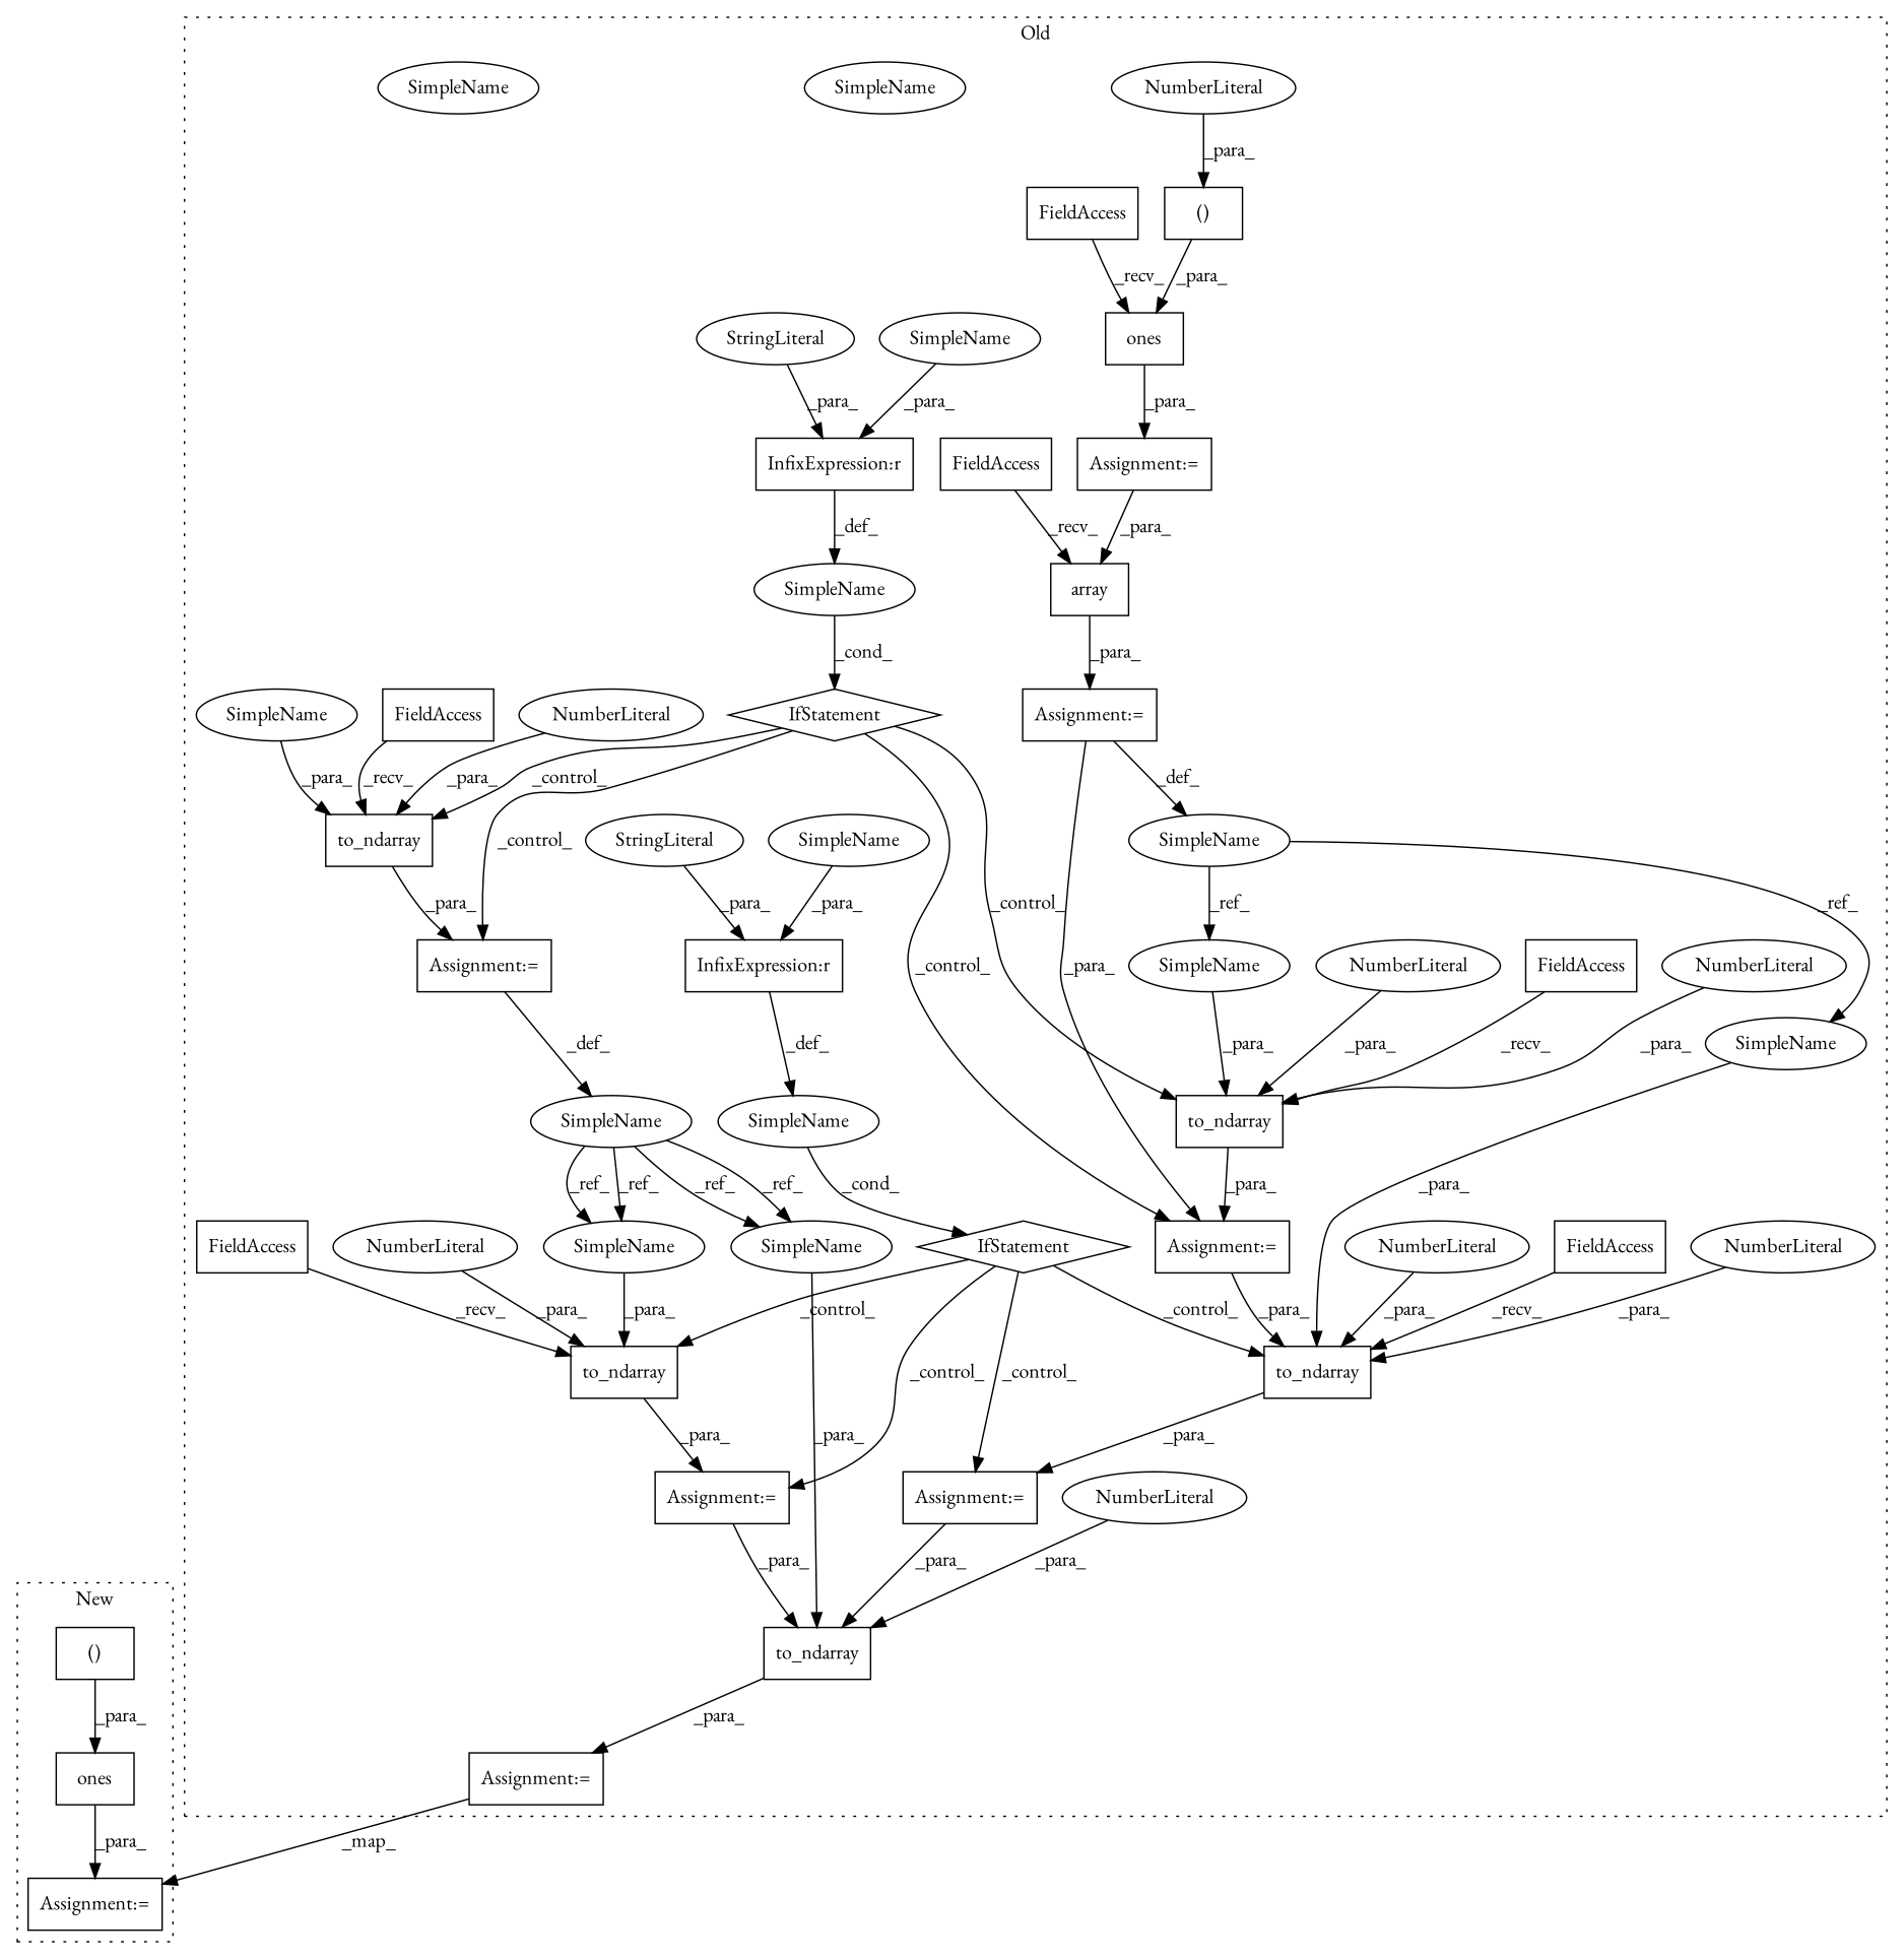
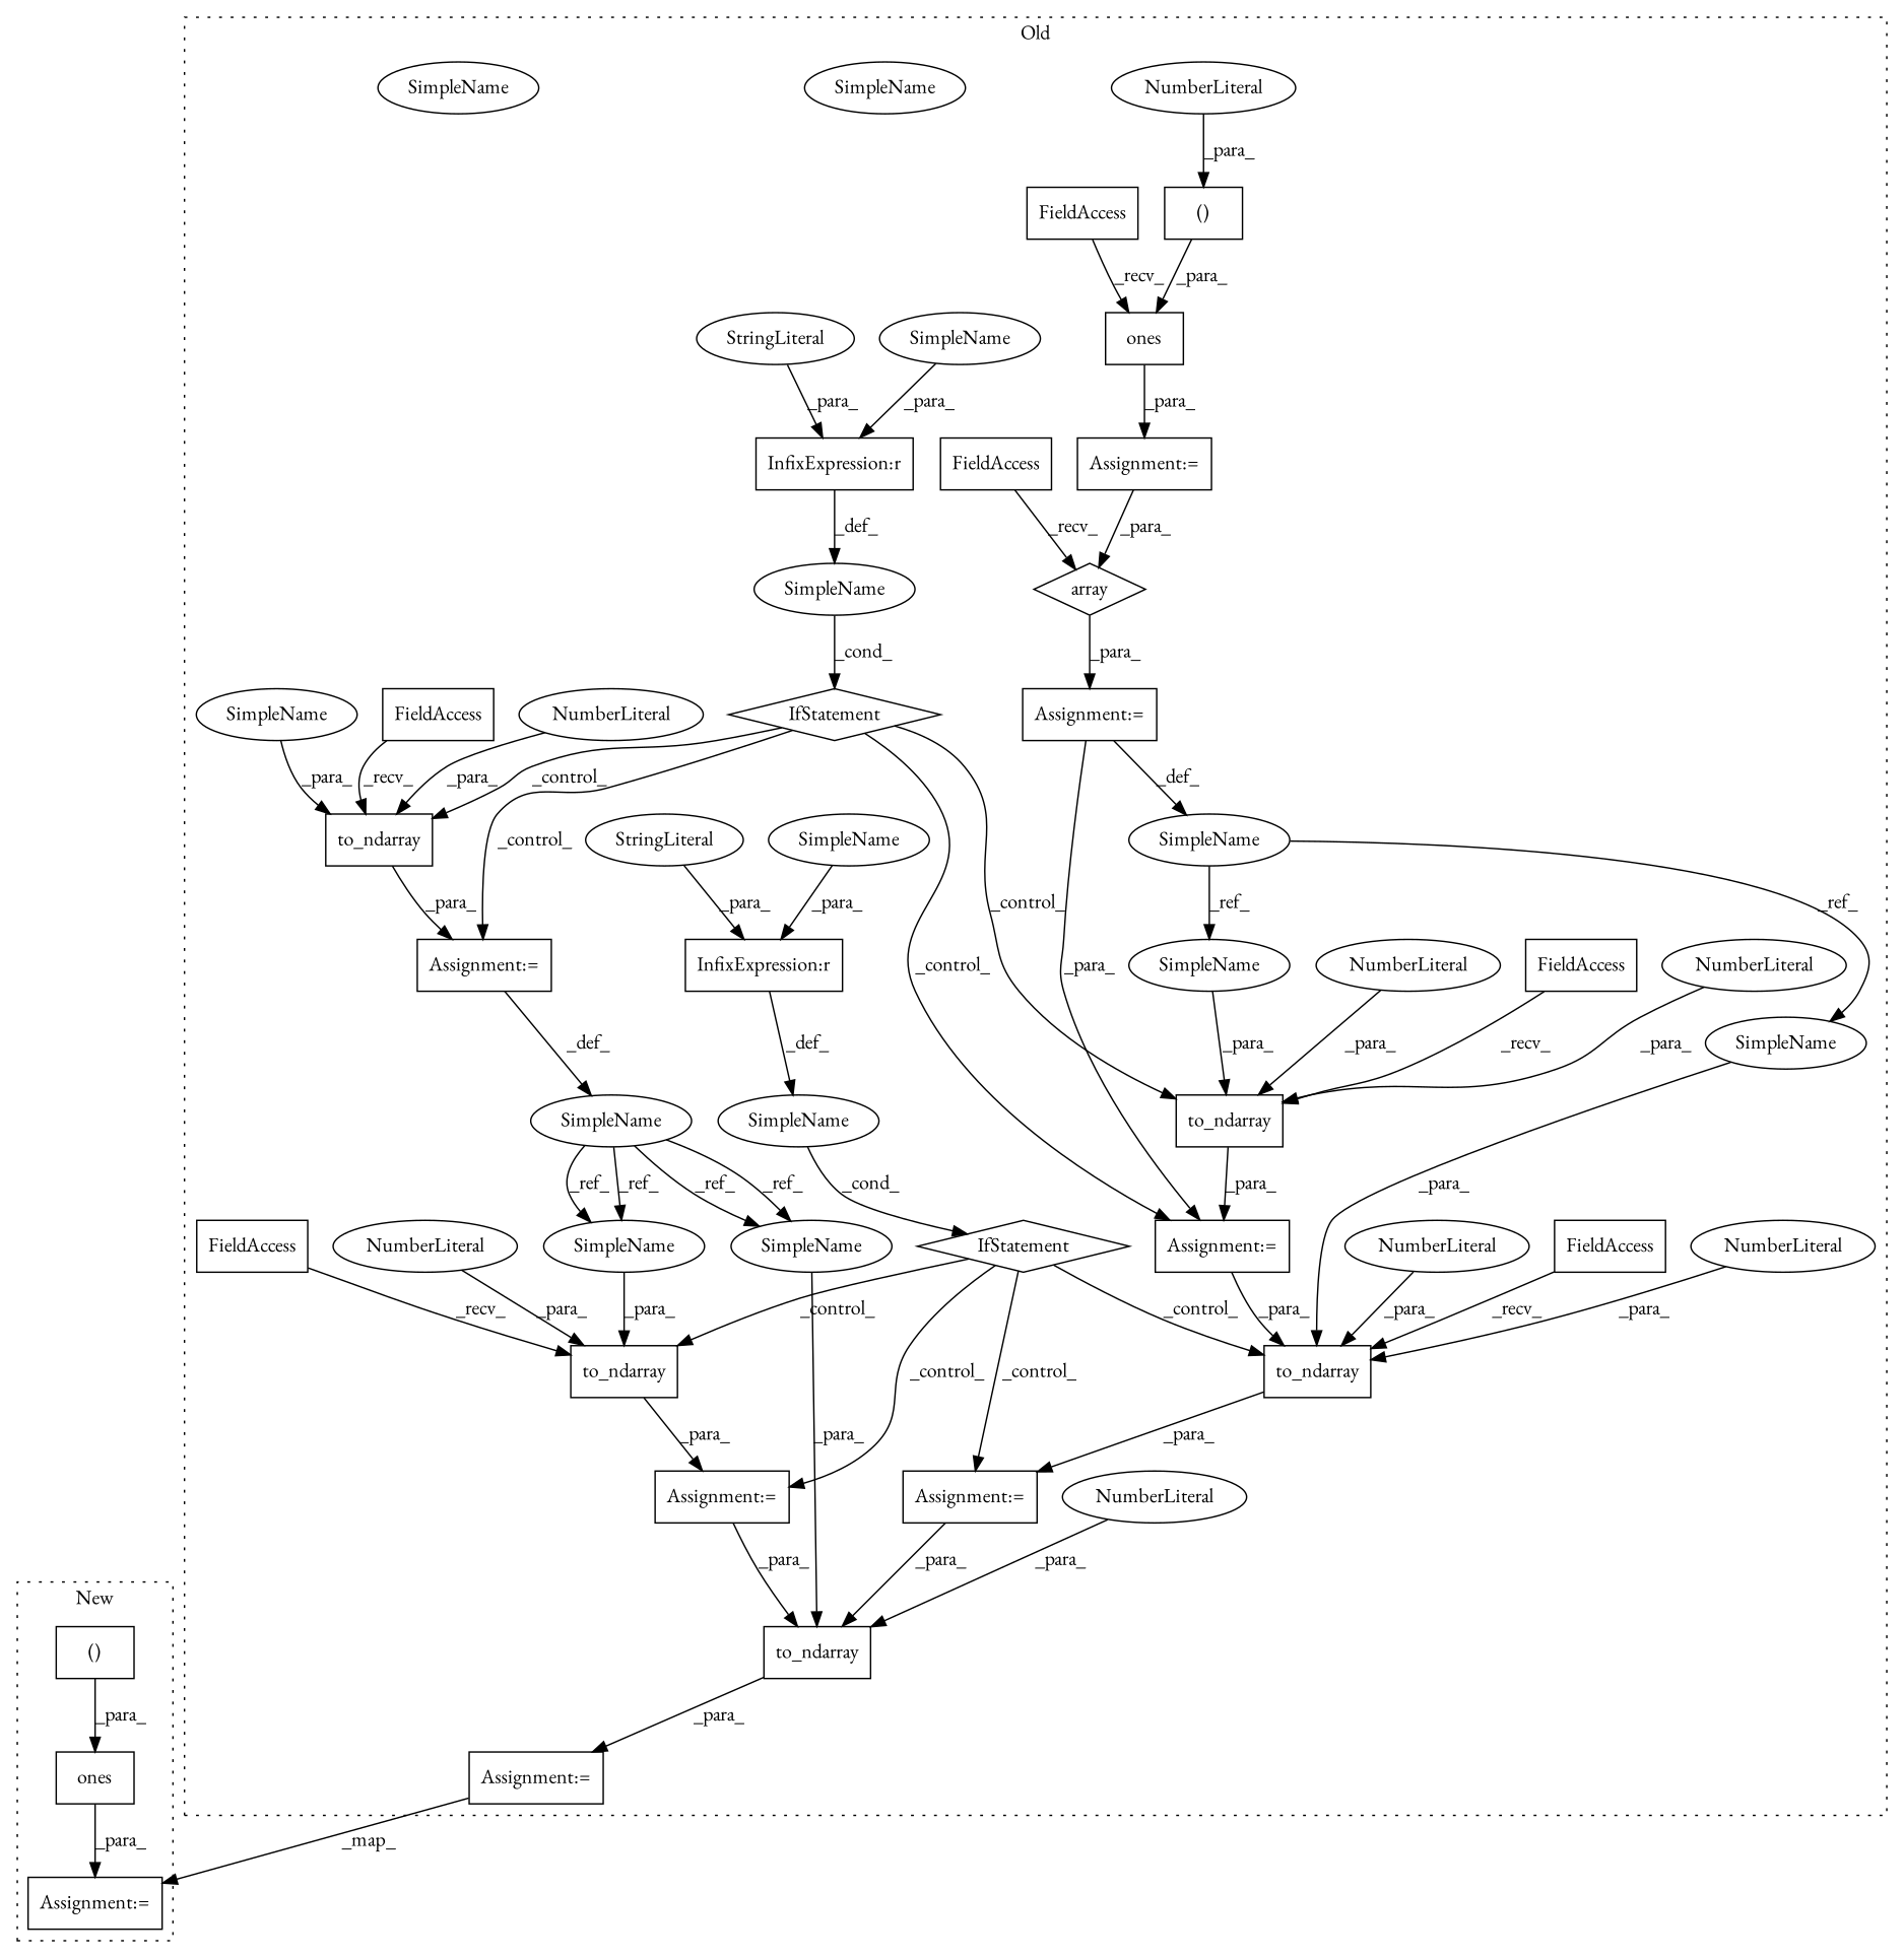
  digraph {
    fontname="EB Garamond"
    node [a=42 l=1 shape=box fontname="EB Garamond"]
    edge [fontname="EB Garamond"]
    n1 [a=32 l="11,1" label=to_ndarray s="3605,3627"]
    n2 [a=34 label=NumberLiteral s=3624 shape=ellipse]
    n3 [a=22 l=9 label=FieldAccess s=3587]
    n4 [a=7 label="Assignment:=" s=3586]
    n5 [a=7 label="Assignment:=" s=3732]
    n6 [a=32 l="11,1" label=to_ndarray s="3751,3773"]
    n7 [a=34 label=NumberLiteral s=3772 shape=ellipse]
    n8 [a=22 l=9 label=FieldAccess s=3733]
    n9 [a=34 label=NumberLiteral s=3770 shape=ellipse]
    n10 [a=7 label="Assignment:=" s=5041]
    n11 [a=7 label="Assignment:=" s=3786]
    n12 [a=106 l=22 label="()" s=3441]
    n13 [a=34 label=NumberLiteral s=3462 shape=ellipse]
    n14 [a=34 label=NumberLiteral s=3626 shape=ellipse]
    n15 [a=27 l=4 label="InfixExpression:r" s=3557]
    n16 [a=27 l=4 label="InfixExpression:r" s=3703]
-   n17 [a=32 l="6,1" label=array s="3503,3516"]
+   n17 [a=32 l="6,1" label=array s="3503,3516" shape=diamond]
    n18 [a=22 l=9 label=FieldAccess s=3485]
    n19 [a=32 l="12,2" label=ones s="3429,3463"]
    n20 [a=22 l=9 label=FieldAccess s=3411]
    n21 [a=25 l="4,2" label=IfStatement s="3689,3715" shape=diamond]
    n22 [label=SimpleName shape=ellipse l=""]
    n23 [a=25 l="4,2" label=IfStatement s="3543,3569" shape=diamond]
    n24 [label=SimpleName shape=ellipse l=""]
    n25 [l=7 label=SimpleName s=3477 shape=ellipse]
    n26 [a=7 label="Assignment:=" s=3640]
    n27 [a=45 l=8 label=StringLiteral s=3561 shape=ellipse]
    n28 [a=45 l=8 label=StringLiteral s=3707 shape=ellipse]
    n29 [a=7 label="Assignment:=" s=3484]
    n30 [a=7 label="Assignment:=" s=3410]
    n31 [a=32 l="11,1" label=to_ndarray s="5060,5077"]
    n32 [a=34 label=NumberLiteral s=5076 shape=ellipse]
    n33 [l=4 label=SimpleName s=3636 shape=ellipse]
    n34 [a=32 l="11,1" label=to_ndarray s="3805,3822"]
    n35 [a=34 label=NumberLiteral s=3821 shape=ellipse]
    n36 [a=22 l=9 label=FieldAccess s=3787]
    n37 [a=32 l="11,1" label=to_ndarray s="3659,3676"]
    n38 [a=34 label=NumberLiteral s=3675 shape=ellipse]
    n39 [a=22 l=9 label=FieldAccess s=3641]
    n40 [l=7 label=SimpleName s=3762 shape=ellipse]
    n41 [l=7 label=SimpleName s=3616 shape=ellipse]
    n42 [l=4 label=SimpleName s=5071 shape=ellipse]
    n43 [l=4 label=SimpleName s=3670 shape=ellipse]
    n44 [l=4 label=SimpleName s=3816 shape=ellipse]
    n45 [l=10 label=SimpleName s=3547 shape=ellipse]
    n46 [l=10 label=SimpleName s=3693 shape=ellipse]
    n47 [l=4 label=SimpleName s=3816 shape=ellipse]
    n48 [l=4 label=SimpleName s=5071 shape=ellipse]
    n49 [a=106 l=32 label="()" s=3395]
    n50 [a=7 label="Assignment:=" s=3364]
    n51 [a=32 l="12,2" label=ones s="3383,3427"]
    subgraph cluster_1 {
      label=Old
      style=dotted
      n1
      n2
      n3
      n4
      n5
      n6
      n7
      n8
      n9
      n10
      n11
      n12
      n13
      n14
      n15
      n16
      n17
      n18
      n19
      n20
      n21
      n22
      n23
      n24
      n25
      n26
      n27
      n28
      n29
      n30
      n31
      n32
      n33
      n34
      n35
      n36
      n37
      n38
      n39
      n40
      n41
      n42
      n43
      n44
      n45
      n46
      n47
      n48
    }
    subgraph cluster_2 {
      label=New
      style=dotted
      n49
      n50
      n51
    }
    n1 -> n4 [label=_para_]
    n2 -> n1 [label=_para_]
    n3 -> n1 [label=_recv_]
    n4 -> n6 [label=_para_]
    n5 -> n31 [label=_para_]
    n6 -> n5 [label=_para_]
    n7 -> n6 [label=_para_]
    n8 -> n6 [label=_recv_]
    n9 -> n6 [label=_para_]
    n10 -> n50 [label=_map_]
    n11 -> n31 [label=_para_]
    n12 -> n19 [label=_para_]
    n13 -> n12 [label=_para_]
    n14 -> n1 [label=_para_]
    n15 -> n22 [label=_def_]
    n16 -> n24 [label=_def_]
    n17 -> n29 [label=_para_]
    n18 -> n17 [label=_recv_]
    n19 -> n30 [label=_para_]
    n20 -> n19 [label=_recv_]
    n21 -> n5 [label=_control_]
    n21 -> n6 [label=_control_]
    n21 -> n11 [label=_control_]
    n21 -> n34 [label=_control_]
    n22 -> n23 [label=_cond_]
    n23 -> n1 [label=_control_]
    n23 -> n4 [label=_control_]
    n23 -> n26 [label=_control_]
    n23 -> n37 [label=_control_]
    n24 -> n21 [label=_cond_]
    n25 -> n40 [label=_ref_]
    n25 -> n41 [label=_ref_]
    n26 -> n33 [label=_def_]
    n27 -> n15 [label=_para_]
    n28 -> n16 [label=_para_]
    n29 -> n4 [label=_para_]
    n29 -> n25 [label=_def_]
    n30 -> n17 [label=_para_]
    n31 -> n10 [label=_para_]
    n32 -> n31 [label=_para_]
    n33 -> n47 [label=_ref_]
    n33 -> n47 [label=_ref_]
    n33 -> n48 [label=_ref_]
    n33 -> n48 [label=_ref_]
    n34 -> n11 [label=_para_]
    n35 -> n34 [label=_para_]
    n36 -> n34 [label=_recv_]
    n37 -> n26 [label=_para_]
    n38 -> n37 [label=_para_]
    n39 -> n37 [label=_recv_]
    n40 -> n6 [label=_para_]
    n41 -> n1 [label=_para_]
    n43 -> n37 [label=_para_]
    n45 -> n15 [label=_para_]
    n46 -> n16 [label=_para_]
    n47 -> n34 [label=_para_]
    n48 -> n31 [label=_para_]
    n49 -> n51 [label=_para_]
    n51 -> n50 [label=_para_]
  }
